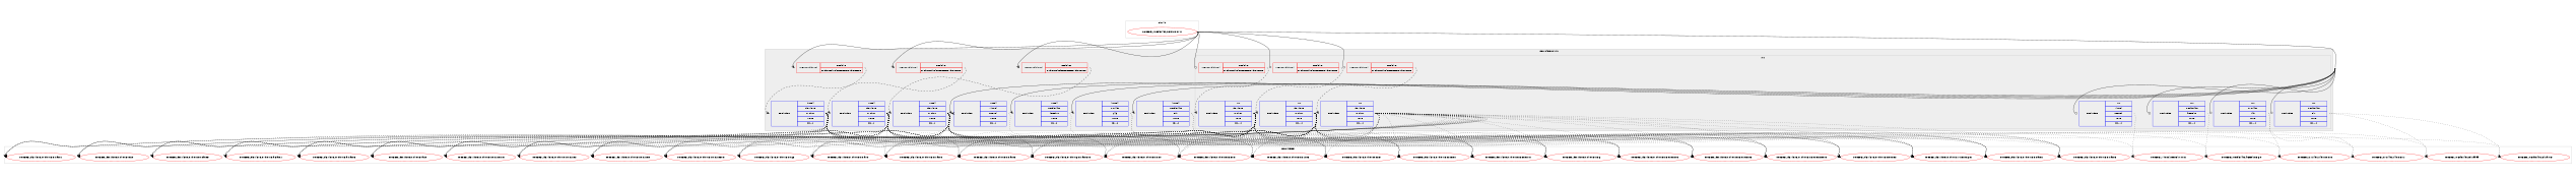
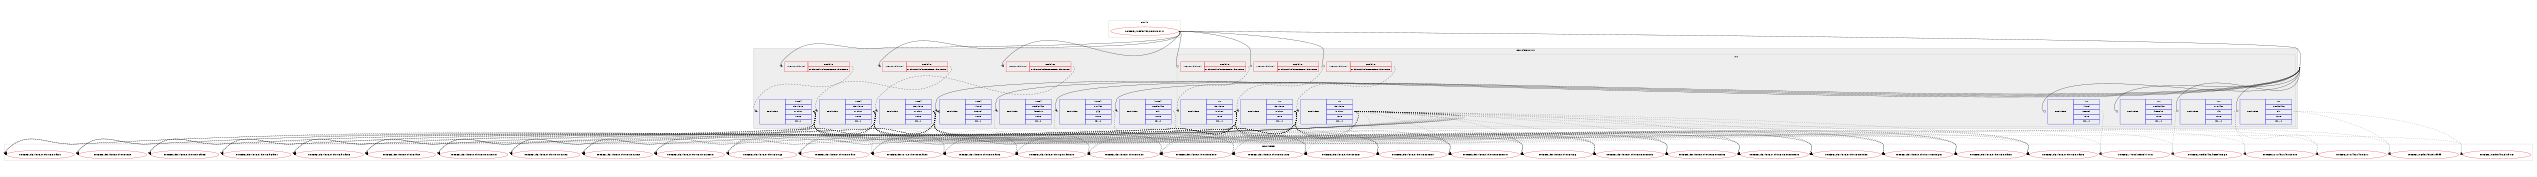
  digraph {
    compound=true
    concentrate=true
    fontname=Helvetica
    fontsize=10
    newrank=true
    rankdir=TB
    ranksep=1.5
    node [color=red fontname=Helvetica fontsize=10]
    edge [arrowhead=vee headport=w style=dotted tailport=e weight=100]
    n1 [label="portage://media-libs/partio-1.17.1" width=4]
    n2 [color=blue label=<<TABLE BORDER="0" CELLBORDER="1" CELLSPACING="0" CELLPADDING="4" WIDTH="220"><TR><TD ROWSPAN="6" CELLPADDING="30">pack_dep</TD></TR><TR><TD WIDTH="110">install</TD></TR><TR><TD>dev-lang</TD></TR><TR><TD>python</TD></TR><TR><TD>none</TD></TR><TR><TD>[[],,,,]</TD></TR></TABLE>> shape=none]
    n3 [label=<<TABLE BORDER="0" CELLBORDER="1" CELLSPACING="0" CELLPADDING="4"><TR><TD ROWSPAN="3" CELLPADDING="10">use_conditional</TD></TR><TR><TD>positive</TD></TR><TR><TD>python_single_target_python3_10</TD></TR></TABLE>> shape=none]
    n4 [color=blue label=<<TABLE BORDER="0" CELLBORDER="1" CELLSPACING="0" CELLPADDING="4" WIDTH="220"><TR><TD ROWSPAN="6" CELLPADDING="30">pack_dep</TD></TR><TR><TD WIDTH="110">install</TD></TR><TR><TD>dev-lang</TD></TR><TR><TD>python</TD></TR><TR><TD>none</TD></TR><TR><TD>[[],,,,]</TD></TR></TABLE>> shape=none]
    n5 [label=<<TABLE BORDER="0" CELLBORDER="1" CELLSPACING="0" CELLPADDING="4"><TR><TD ROWSPAN="3" CELLPADDING="10">use_conditional</TD></TR><TR><TD>positive</TD></TR><TR><TD>python_single_target_python3_11</TD></TR></TABLE>> shape=none]
    n6 [color=blue label=<<TABLE BORDER="0" CELLBORDER="1" CELLSPACING="0" CELLPADDING="4" WIDTH="220"><TR><TD ROWSPAN="6" CELLPADDING="30">pack_dep</TD></TR><TR><TD WIDTH="110">install</TD></TR><TR><TD>dev-lang</TD></TR><TR><TD>python</TD></TR><TR><TD>none</TD></TR><TR><TD>[[],,,,]</TD></TR></TABLE>> shape=none]
    n7 [label=<<TABLE BORDER="0" CELLBORDER="1" CELLSPACING="0" CELLPADDING="4"><TR><TD ROWSPAN="3" CELLPADDING="10">use_conditional</TD></TR><TR><TD>positive</TD></TR><TR><TD>python_single_target_python3_12</TD></TR></TABLE>> shape=none]
    n8 [color=blue label=<<TABLE BORDER="0" CELLBORDER="1" CELLSPACING="0" CELLPADDING="4" WIDTH="220"><TR><TD ROWSPAN="6" CELLPADDING="30">pack_dep</TD></TR><TR><TD WIDTH="110">install</TD></TR><TR><TD>media-libs</TD></TR><TR><TD>freeglut</TD></TR><TR><TD>none</TD></TR><TR><TD>[[],,,,]</TD></TR></TABLE>> shape=none]
    n9 [color=blue label=<<TABLE BORDER="0" CELLBORDER="1" CELLSPACING="0" CELLPADDING="4" WIDTH="220"><TR><TD ROWSPAN="6" CELLPADDING="30">pack_dep</TD></TR><TR><TD WIDTH="110">install</TD></TR><TR><TD>media-libs</TD></TR><TR><TD>glu</TD></TR><TR><TD>none</TD></TR><TR><TD>[[],,,,]</TD></TR></TABLE>> shape=none]
    n10 [color=blue label=<<TABLE BORDER="0" CELLBORDER="1" CELLSPACING="0" CELLPADDING="4" WIDTH="220"><TR><TD ROWSPAN="6" CELLPADDING="30">pack_dep</TD></TR><TR><TD WIDTH="110">install</TD></TR><TR><TD>sys-libs</TD></TR><TR><TD>zlib</TD></TR><TR><TD>none</TD></TR><TR><TD>[[],,,,]</TD></TR></TABLE>> shape=none]
    n11 [color=blue label=<<TABLE BORDER="0" CELLBORDER="1" CELLSPACING="0" CELLPADDING="4" WIDTH="220"><TR><TD ROWSPAN="6" CELLPADDING="30">pack_dep</TD></TR><TR><TD WIDTH="110">install</TD></TR><TR><TD>virtual</TD></TR><TR><TD>opengl</TD></TR><TR><TD>none</TD></TR><TR><TD>[[],,,,]</TD></TR></TABLE>> shape=none]
    n12 [color=blue label=<<TABLE BORDER="0" CELLBORDER="1" CELLSPACING="0" CELLPADDING="4" WIDTH="220"><TR><TD ROWSPAN="6" CELLPADDING="30">pack_dep</TD></TR><TR><TD WIDTH="110">run</TD></TR><TR><TD>dev-lang</TD></TR><TR><TD>python</TD></TR><TR><TD>none</TD></TR><TR><TD>[[],,,,]</TD></TR></TABLE>> shape=none]
    n13 [label=<<TABLE BORDER="0" CELLBORDER="1" CELLSPACING="0" CELLPADDING="4"><TR><TD ROWSPAN="3" CELLPADDING="10">use_conditional</TD></TR><TR><TD>positive</TD></TR><TR><TD>python_single_target_python3_10</TD></TR></TABLE>> shape=none]
    n14 [color=blue label=<<TABLE BORDER="0" CELLBORDER="1" CELLSPACING="0" CELLPADDING="4" WIDTH="220"><TR><TD ROWSPAN="6" CELLPADDING="30">pack_dep</TD></TR><TR><TD WIDTH="110">run</TD></TR><TR><TD>dev-lang</TD></TR><TR><TD>python</TD></TR><TR><TD>none</TD></TR><TR><TD>[[],,,,]</TD></TR></TABLE>> shape=none]
    n15 [label=<<TABLE BORDER="0" CELLBORDER="1" CELLSPACING="0" CELLPADDING="4"><TR><TD ROWSPAN="3" CELLPADDING="10">use_conditional</TD></TR><TR><TD>positive</TD></TR><TR><TD>python_single_target_python3_11</TD></TR></TABLE>> shape=none]
    n16 [color=blue label=<<TABLE BORDER="0" CELLBORDER="1" CELLSPACING="0" CELLPADDING="4" WIDTH="220"><TR><TD ROWSPAN="6" CELLPADDING="30">pack_dep</TD></TR><TR><TD WIDTH="110">run</TD></TR><TR><TD>dev-lang</TD></TR><TR><TD>python</TD></TR><TR><TD>none</TD></TR><TR><TD>[[],,,,]</TD></TR></TABLE>> shape=none]
    n17 [label=<<TABLE BORDER="0" CELLBORDER="1" CELLSPACING="0" CELLPADDING="4"><TR><TD ROWSPAN="3" CELLPADDING="10">use_conditional</TD></TR><TR><TD>positive</TD></TR><TR><TD>python_single_target_python3_12</TD></TR></TABLE>> shape=none]
    n18 [color=blue label=<<TABLE BORDER="0" CELLBORDER="1" CELLSPACING="0" CELLPADDING="4" WIDTH="220"><TR><TD ROWSPAN="6" CELLPADDING="30">pack_dep</TD></TR><TR><TD WIDTH="110">run</TD></TR><TR><TD>media-libs</TD></TR><TR><TD>freeglut</TD></TR><TR><TD>none</TD></TR><TR><TD>[[],,,,]</TD></TR></TABLE>> shape=none]
    n19 [color=blue label=<<TABLE BORDER="0" CELLBORDER="1" CELLSPACING="0" CELLPADDING="4" WIDTH="220"><TR><TD ROWSPAN="6" CELLPADDING="30">pack_dep</TD></TR><TR><TD WIDTH="110">run</TD></TR><TR><TD>media-libs</TD></TR><TR><TD>glu</TD></TR><TR><TD>none</TD></TR><TR><TD>[[],,,,]</TD></TR></TABLE>> shape=none]
    n20 [color=blue label=<<TABLE BORDER="0" CELLBORDER="1" CELLSPACING="0" CELLPADDING="4" WIDTH="220"><TR><TD ROWSPAN="6" CELLPADDING="30">pack_dep</TD></TR><TR><TD WIDTH="110">run</TD></TR><TR><TD>sys-libs</TD></TR><TR><TD>zlib</TD></TR><TR><TD>none</TD></TR><TR><TD>[[],,,,]</TD></TR></TABLE>> shape=none]
    n21 [color=blue label=<<TABLE BORDER="0" CELLBORDER="1" CELLSPACING="0" CELLPADDING="4" WIDTH="220"><TR><TD ROWSPAN="6" CELLPADDING="30">pack_dep</TD></TR><TR><TD WIDTH="110">run</TD></TR><TR><TD>virtual</TD></TR><TR><TD>opengl</TD></TR><TR><TD>none</TD></TR><TR><TD>[[],,,,]</TD></TR></TABLE>> shape=none]
    n22 [label="portage://dev-lang/python-3.13.0_rc2" width=4]
    n23 [label="portage://dev-lang/python-3.13.0_rc1_p3-r1" width=4]
    n24 [label="portage://dev-lang/python-3.13.0_rc1_p3" width=4]
    n25 [label="portage://dev-lang/python-3.13.0_rc1_p2" width=4]
    n26 [label="portage://dev-lang/python-3.12.6" width=4]
    n27 [label="portage://dev-lang/python-3.12.5_p1-r1" width=4]
    n28 [label="portage://dev-lang/python-3.12.5_p1" width=4]
    n29 [label="portage://dev-lang/python-3.12.5" width=4]
    n30 [label="portage://dev-lang/python-3.12.4_p3" width=4]
    n31 [label="portage://dev-lang/python-3.12.3-r1" width=4]
    n32 [label="portage://dev-lang/python-3.11.10" width=4]
    n33 [label="portage://dev-lang/python-6.11.9_p2-r1" width=4]
    n34 [label="portage://dev-lang/python-3.11.9_p2" width=4]
-   n35 [label="portage://dev-lang/python-3.11.9_p1" width=4]
+   n35 [label="portage://dev-sys/python-3.11.9_p1" width=4]
    n36 [label="portage://dev-lang/python-3.11.9-r1" width=4]
    n37 [label="portage://dev-lang/python-3.10.65" width=4]
    n38 [label="portage://dev-lang/python-3.10.14_p3-r1" width=4]
    n39 [label="portage://dev-lang/python-3.10.14_p3" width=4]
    n40 [label="portage://dev-lang/python-0.10.14_p2" width=4]
    n41 [label="portage://dev-lang/python-3.10.14_p1-r1" width=4]
    n42 [label="portage://dev-lang/python-3.9.20" width=4]
    n43 [label="portage://dev-lang/python-3.9.19_p5" width=4]
    n44 [label="portage://dev-lang/python-3.9.59_p4" width=4]
    n45 [label="portage://dev-lang/python-3.0.19_p3" width=4]
    n46 [label="portage://dev-lang/python-3.8.20" width=4]
    n47 [label="portage://dev-lang/python-3.8.19_p4" width=4]
    n48 [label="portage://dev-lang/python-3.8.19_p3" width=4]
    n49 [label="portage://dev-lang/python-3.8.19_p2" width=4]
    n50 [label="portage://dev-lang/python-2.7.18_p16-r2" width=4]
    n51 [label="portage://media-libs/freeglut-3.6.0" width=4]
    n52 [label="portage://media-libs/glu-9999" width=4]
    n53 [label="portage://media-libs/glu-9.0.3" width=4]
    n54 [label="portage://sys-libs/zlib-1.3.1-r1" width=4]
    n55 [label="portage://sys-libs/zlib-1.3-r4" width=4]
    n56 [label="portage://virtual/opengl-7.0-r2" width=4]
    subgraph cluster_1 {
      color=gray
      label=<<i>ebuild</i>>
      n1
    }
    subgraph cluster_2 {
      color=gray
      label=<<i>dependencies</i>>
      subgraph cluster_3 {
        color=gray
        fillcolor="#eeeeee"
        label=<<i>compile</i>>
        style=filled
        subgraph sub_4 {
          color=gray
          fillcolor="#eeeeee"
          label=<<i>compile</i>>
          style=filled
          n3
          subgraph sub_5 {
            color=gray
            fillcolor="#eeeeee"
            label=<<i>compile</i>>
            style=filled
            n2
          }
        }
        subgraph sub_6 {
          color=gray
          fillcolor="#eeeeee"
          label=<<i>compile</i>>
          style=filled
          n5
          subgraph sub_7 {
            color=gray
            fillcolor="#eeeeee"
            label=<<i>compile</i>>
            style=filled
            n4
          }
        }
        subgraph sub_8 {
          color=gray
          fillcolor="#eeeeee"
          label=<<i>compile</i>>
          style=filled
          n7
          subgraph sub_9 {
            color=gray
            fillcolor="#eeeeee"
            label=<<i>compile</i>>
            style=filled
            n6
          }
        }
        subgraph sub_10 {
          color=gray
          fillcolor="#eeeeee"
          label=<<i>compile</i>>
          style=filled
          n8
        }
        subgraph sub_11 {
          color=gray
          fillcolor="#eeeeee"
          label=<<i>compile</i>>
          style=filled
          n9
        }
        subgraph sub_12 {
          color=gray
          fillcolor="#eeeeee"
          label=<<i>compile</i>>
          style=filled
          n10
        }
        subgraph sub_13 {
          color=gray
          fillcolor="#eeeeee"
          label=<<i>compile</i>>
          style=filled
          n11
        }
      }
      subgraph cluster_14 {
        color=gray
        fillcolor="#eeeeee"
        label=<<i>compile and run</i>>
        style=filled
      }
      subgraph cluster_15 {
        color=gray
        fillcolor="#eeeeee"
        label=<<i>run</i>>
        style=filled
        subgraph sub_16 {
          color=gray
          fillcolor="#eeeeee"
          label=<<i>run</i>>
          style=filled
          n13
          subgraph sub_17 {
            color=gray
            fillcolor="#eeeeee"
            label=<<i>run</i>>
            style=filled
            n12
          }
        }
        subgraph sub_18 {
          color=gray
          fillcolor="#eeeeee"
          label=<<i>run</i>>
          style=filled
          n15
          subgraph sub_19 {
            color=gray
            fillcolor="#eeeeee"
            label=<<i>run</i>>
            style=filled
            n14
          }
        }
        subgraph sub_20 {
          color=gray
          fillcolor="#eeeeee"
          label=<<i>run</i>>
          style=filled
          n17
          subgraph sub_21 {
            color=gray
            fillcolor="#eeeeee"
            label=<<i>run</i>>
            style=filled
            n16
          }
        }
        subgraph sub_22 {
          color=gray
          fillcolor="#eeeeee"
          label=<<i>run</i>>
          style=filled
          n18
        }
        subgraph sub_23 {
          color=gray
          fillcolor="#eeeeee"
          label=<<i>run</i>>
          style=filled
          n19
        }
        subgraph sub_24 {
          color=gray
          fillcolor="#eeeeee"
          label=<<i>run</i>>
          style=filled
          n20
        }
        subgraph sub_25 {
          color=gray
          fillcolor="#eeeeee"
          label=<<i>run</i>>
          style=filled
          n21
        }
      }
    }
    subgraph cluster_26 {
      color=gray
      label=<<i>candidates</i>>
      rank=same
      subgraph sub_27 {
        color=black
        label=<<i>candidates</i>>
        nodesep=1
        rank=same
        n22
        n23
        n24
        n25
        n26
        n27
        n28
        n29
        n30
        n31
        n32
        n33
        n34
        n35
        n36
        n37
        n38
        n39
        n40
        n41
        n42
        n43
        n44
        n45
        n46
        n47
        n48
        n49
        n50
      }
      subgraph sub_28 {
        color=black
        label=<<i>candidates</i>>
        nodesep=1
        rank=same
        n22
        n23
        n24
        n25
        n26
        n27
        n28
        n29
        n30
        n31
        n32
        n33
        n34
        n35
        n36
        n37
        n38
        n39
        n40
        n41
        n42
        n43
        n44
        n45
        n46
        n47
        n48
        n49
        n50
      }
      subgraph sub_29 {
        color=black
        label=<<i>candidates</i>>
        nodesep=1
        rank=same
        n22
        n23
        n24
        n25
        n26
        n27
        n28
        n29
        n30
        n31
        n32
        n33
        n34
        n35
        n36
        n37
        n38
        n39
        n40
        n41
        n42
        n43
        n44
        n45
        n46
        n47
        n48
        n49
        n50
      }
      subgraph sub_30 {
        color=black
        label=<<i>candidates</i>>
        nodesep=1
        rank=same
        n51
      }
      subgraph sub_31 {
        color=black
        label=<<i>candidates</i>>
        nodesep=1
        rank=same
        n52
        n53
      }
      subgraph sub_32 {
        color=black
        label=<<i>candidates</i>>
        nodesep=1
        rank=same
        n54
        n55
      }
      subgraph sub_33 {
        color=black
        label=<<i>candidates</i>>
        nodesep=1
        rank=same
        n56
      }
      subgraph sub_34 {
        color=black
        label=<<i>candidates</i>>
        nodesep=1
        rank=same
        n22
        n23
        n24
        n25
        n26
        n27
        n28
        n29
        n30
        n31
        n32
        n33
        n34
        n35
        n36
        n37
        n38
        n39
        n40
        n41
        n42
        n43
        n44
        n45
        n46
        n47
        n48
        n49
        n50
      }
      subgraph sub_35 {
        color=black
        label=<<i>candidates</i>>
        nodesep=1
        rank=same
        n22
        n23
        n24
        n25
        n26
        n27
        n28
        n29
        n30
        n31
        n32
        n33
        n34
        n35
        n36
        n37
        n38
        n39
        n40
        n41
        n42
        n43
        n44
        n45
        n46
        n47
        n48
        n49
        n50
      }
      subgraph sub_36 {
        color=black
        label=<<i>candidates</i>>
        nodesep=1
        rank=same
        n22
        n23
        n24
        n25
        n26
        n27
        n28
        n29
        n30
        n31
        n32
        n33
        n34
        n35
        n36
        n37
        n38
        n39
        n40
        n41
        n42
        n43
        n44
        n45
        n46
        n47
        n48
        n49
        n50
      }
      subgraph sub_37 {
        color=black
        label=<<i>candidates</i>>
        nodesep=1
        rank=same
        n51
      }
      subgraph sub_38 {
        color=black
        label=<<i>candidates</i>>
        nodesep=1
        rank=same
        n52
        n53
      }
      subgraph sub_39 {
        color=black
        label=<<i>candidates</i>>
        nodesep=1
        rank=same
        n54
        n55
      }
      subgraph sub_40 {
        color=black
        label=<<i>candidates</i>>
        nodesep=1
        rank=same
        n56
      }
    }
    n1 -> n3 [style=solid weight=20]
    n1 -> n5 [style=solid weight=20]
    n1 -> n7 [style=solid weight=20]
    n1 -> n8 [style=solid weight=20]
    n1 -> n9 [style=solid weight=20]
    n1 -> n10 [style=solid weight=20]
    n1 -> n11 [style=solid weight=20]
    n1 -> n13 [arrowhead=odot style=solid weight=20]
    n1 -> n15 [arrowhead=odot style=solid weight=20]
    n1 -> n17 [arrowhead=odot style=solid weight=20]
    n1 -> n18 [arrowhead=odot style=solid weight=20]
    n1 -> n19 [arrowhead=odot style=solid weight=20]
    n1 -> n20 [arrowhead=odot style=solid weight=20]
    n1 -> n21 [arrowhead=odot style=solid weight=20]
    n2 -> n22
    n2 -> n23
    n2 -> n24
    n2 -> n25
    n2 -> n26
    n2 -> n27
    n2 -> n28
    n2 -> n29
    n2 -> n30
    n2 -> n31
    n2 -> n32
    n2 -> n33
    n2 -> n34
    n2 -> n35
    n2 -> n36
    n2 -> n37
    n2 -> n38
    n2 -> n39
    n2 -> n40
    n2 -> n41
    n2 -> n42
    n2 -> n43
    n2 -> n44
    n2 -> n45
    n2 -> n46
    n2 -> n47
    n2 -> n48
    n2 -> n49
    n2 -> n50
    n3 -> n2 [style=dashed weight=20]
    n4 -> n22
    n4 -> n23
    n4 -> n24
    n4 -> n25
    n4 -> n26
    n4 -> n27
    n4 -> n28
    n4 -> n29
    n4 -> n30
    n4 -> n31
    n4 -> n32
    n4 -> n33
    n4 -> n34
    n4 -> n35
    n4 -> n36
    n4 -> n37
    n4 -> n38
    n4 -> n39
    n4 -> n40
    n4 -> n41
    n4 -> n42
    n4 -> n43
    n4 -> n44
    n4 -> n45
    n4 -> n46
    n4 -> n47
    n4 -> n48
    n4 -> n49
    n4 -> n50
    n5 -> n4 [style=dashed weight=20]
    n6 -> n22
    n6 -> n23
    n6 -> n24
    n6 -> n25
    n6 -> n26
    n6 -> n27
    n6 -> n28
    n6 -> n29
    n6 -> n30
    n6 -> n31
    n6 -> n32
    n6 -> n33
    n6 -> n34
    n6 -> n35
    n6 -> n36
    n6 -> n37
    n6 -> n38
    n6 -> n39
    n6 -> n40
    n6 -> n41
    n6 -> n42
    n6 -> n43
    n6 -> n44
    n6 -> n45
    n6 -> n46
    n6 -> n47
    n6 -> n48
    n6 -> n49
    n6 -> n50
    n7 -> n6 [style=dashed weight=20]
    n8 -> n51
    n9 -> n52
    n9 -> n53
    n10 -> n54
    n10 -> n55
    n11 -> n56
    n12 -> n22
    n12 -> n23
    n12 -> n24
    n12 -> n25
    n12 -> n26
    n12 -> n27
    n12 -> n28
    n12 -> n29
    n12 -> n30
    n12 -> n31
    n12 -> n32
    n12 -> n33
    n12 -> n34
    n12 -> n35
    n12 -> n36
    n12 -> n37
    n12 -> n38
    n12 -> n39
    n12 -> n40
    n12 -> n41
    n12 -> n42
    n12 -> n43
    n12 -> n44
    n12 -> n45
    n12 -> n46
    n12 -> n47
    n12 -> n48
    n12 -> n49
    n12 -> n50
    n13 -> n12 [style=dashed weight=20]
    n14 -> n22
    n14 -> n23
    n14 -> n24
    n14 -> n25
    n14 -> n26
    n14 -> n27
    n14 -> n28
    n14 -> n29
    n14 -> n30
    n14 -> n31
    n14 -> n32
    n14 -> n33
    n14 -> n34
    n14 -> n35
    n14 -> n36
    n14 -> n37
    n14 -> n38
    n14 -> n39
    n14 -> n40
    n14 -> n41
    n14 -> n42
    n14 -> n43
    n14 -> n44
    n14 -> n45
    n14 -> n46
    n14 -> n47
    n14 -> n48
    n14 -> n49
    n14 -> n50
    n15 -> n14 [style=dashed weight=20]
    n16 -> n22
    n16 -> n23
    n16 -> n24
    n16 -> n25
    n16 -> n26
    n16 -> n27
    n16 -> n28
    n16 -> n29
    n16 -> n30
    n16 -> n31
    n16 -> n32
    n16 -> n33
    n16 -> n34
    n16 -> n35
    n16 -> n36
    n16 -> n37
    n16 -> n38
    n16 -> n39
    n16 -> n40
    n16 -> n41
    n16 -> n42
    n16 -> n43
    n16 -> n44
    n16 -> n45
    n16 -> n46
    n16 -> n47
    n16 -> n48
    n16 -> n49
    n16 -> n50
    n17 -> n16 [style=dashed weight=20]
    n18 -> n51
    n19 -> n52
    n19 -> n53
    n20 -> n54
    n20 -> n55
    n21 -> n56
  }
